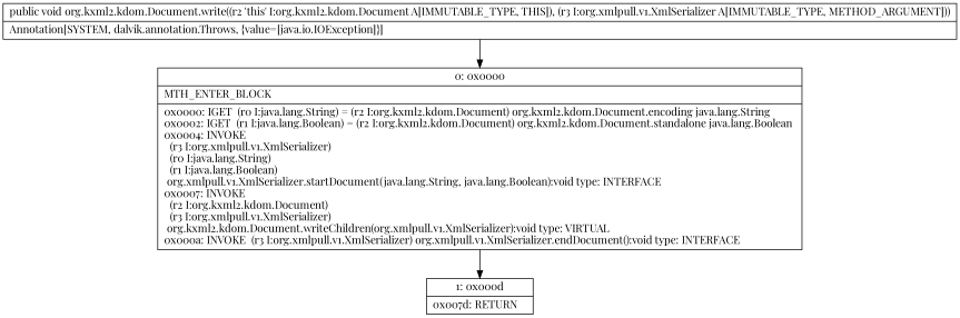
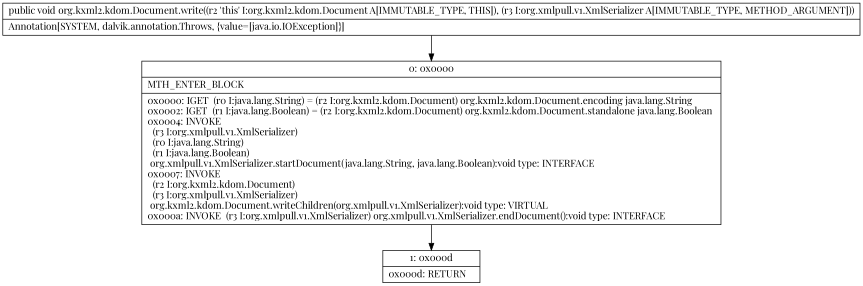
  digraph {
    fontname="Playfair Display"
    node [shape=record fontname="Playfair Display"]
    edge [fontname="Playfair Display"]
    n1 [label="{0\:\ 0x0000|MTH_ENTER_BLOCK\l|0x0000: IGET  (r0 I:java.lang.String) = (r2 I:org.kxml2.kdom.Document) org.kxml2.kdom.Document.encoding java.lang.String \l0x0002: IGET  (r1 I:java.lang.Boolean) = (r2 I:org.kxml2.kdom.Document) org.kxml2.kdom.Document.standalone java.lang.Boolean \l0x0004: INVOKE  \l  (r3 I:org.xmlpull.v1.XmlSerializer)\l  (r0 I:java.lang.String)\l  (r1 I:java.lang.Boolean)\l org.xmlpull.v1.XmlSerializer.startDocument(java.lang.String, java.lang.Boolean):void type: INTERFACE \l0x0007: INVOKE  \l  (r2 I:org.kxml2.kdom.Document)\l  (r3 I:org.xmlpull.v1.XmlSerializer)\l org.kxml2.kdom.Document.writeChildren(org.xmlpull.v1.XmlSerializer):void type: VIRTUAL \l0x000a: INVOKE  (r3 I:org.xmlpull.v1.XmlSerializer) org.xmlpull.v1.XmlSerializer.endDocument():void type: INTERFACE \l}"]
-   n2 [label="{1\:\ 0x000d|0x007d: RETURN   \l}"]
+   n2 [label="{1\:\ 0x000d|0x000d: RETURN   \l}"]
    n3 [label="{public void org.kxml2.kdom.Document.write((r2 'this' I:org.kxml2.kdom.Document A[IMMUTABLE_TYPE, THIS]), (r3 I:org.xmlpull.v1.XmlSerializer A[IMMUTABLE_TYPE, METHOD_ARGUMENT]))  | Annotation[SYSTEM, dalvik.annotation.Throws, \{value=[java.io.IOException]\}]\l}"]
    n1 -> n2
    n3 -> n1
  }
